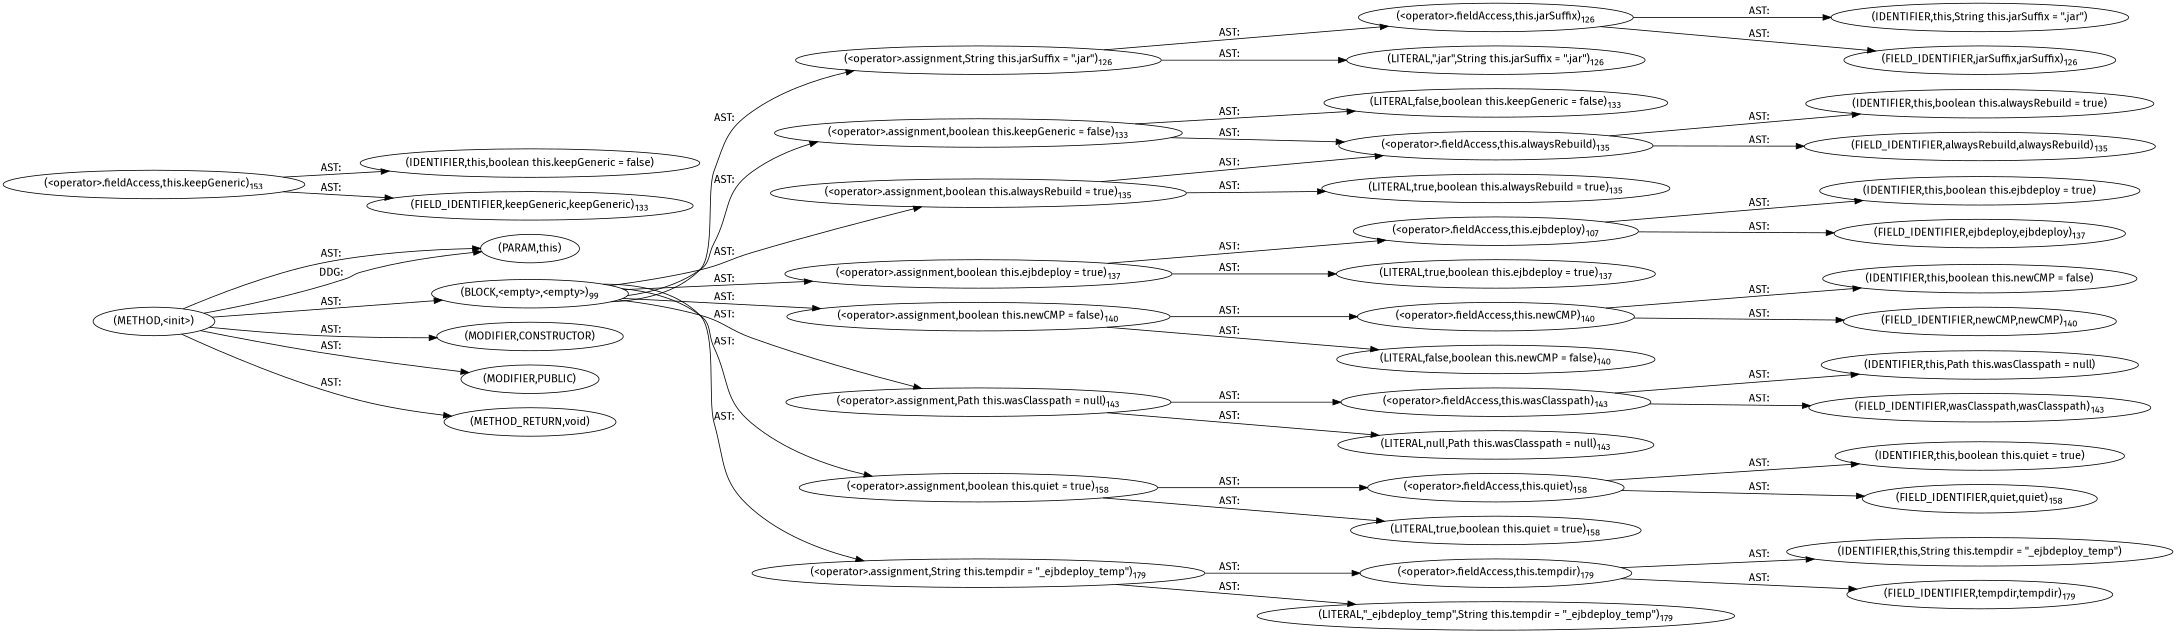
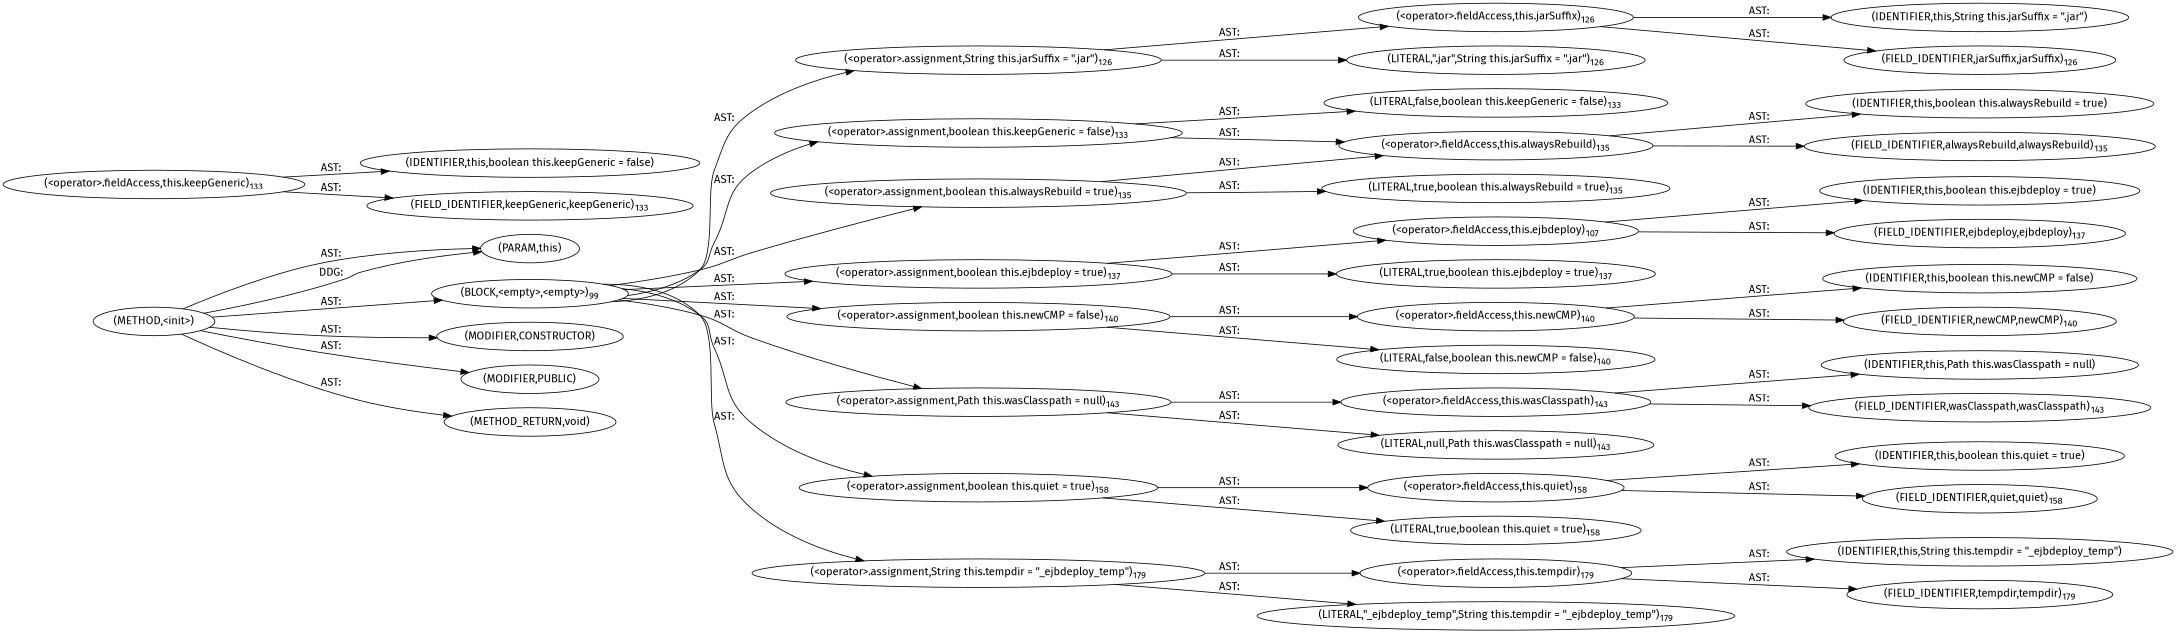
  digraph {
    fontname="Fira Sans"
    rankdir=LR
    node [fontname="Fira Sans"]
    edge [fontname="Fira Sans"]
    n1 [label=<(METHOD,&lt;init&gt;)>]
    n2 [label=<(PARAM,this)>]
    n3 [label=<(BLOCK,&lt;empty&gt;,&lt;empty&gt;)<SUB>99</SUB>>]
    n4 [label=<(MODIFIER,CONSTRUCTOR)>]
    n5 [label=<(MODIFIER,PUBLIC)>]
    n6 [label=<(METHOD_RETURN,void)>]
    n7 [label=<(&lt;operator&gt;.assignment,String this.jarSuffix = &quot;.jar&quot;)<SUB>126</SUB>>]
    n8 [label=<(&lt;operator&gt;.assignment,boolean this.keepGeneric = false)<SUB>133</SUB>>]
    n9 [label=<(&lt;operator&gt;.assignment,boolean this.alwaysRebuild = true)<SUB>135</SUB>>]
    n10 [label=<(&lt;operator&gt;.assignment,boolean this.ejbdeploy = true)<SUB>137</SUB>>]
    n11 [label=<(&lt;operator&gt;.assignment,boolean this.newCMP = false)<SUB>140</SUB>>]
    n12 [label=<(&lt;operator&gt;.assignment,Path this.wasClasspath = null)<SUB>143</SUB>>]
    n13 [label=<(&lt;operator&gt;.assignment,boolean this.quiet = true)<SUB>158</SUB>>]
    n14 [label=<(&lt;operator&gt;.assignment,String this.tempdir = &quot;_ejbdeploy_temp&quot;)<SUB>179</SUB>>]
    n15 [label=<(&lt;operator&gt;.fieldAccess,this.jarSuffix)<SUB>126</SUB>>]
    n16 [label=<(LITERAL,&quot;.jar&quot;,String this.jarSuffix = &quot;.jar&quot;)<SUB>126</SUB>>]
    n17 [label=<(LITERAL,false,boolean this.keepGeneric = false)<SUB>133</SUB>>]
    n18 [label=<(&lt;operator&gt;.fieldAccess,this.alwaysRebuild)<SUB>135</SUB>>]
    n19 [label=<(LITERAL,true,boolean this.alwaysRebuild = true)<SUB>135</SUB>>]
    n20 [label=<(&lt;operator&gt;.fieldAccess,this.ejbdeploy)<SUB>107</SUB>>]
    n21 [label=<(LITERAL,true,boolean this.ejbdeploy = true)<SUB>137</SUB>>]
    n22 [label=<(&lt;operator&gt;.fieldAccess,this.newCMP)<SUB>140</SUB>>]
    n23 [label=<(LITERAL,false,boolean this.newCMP = false)<SUB>140</SUB>>]
    n24 [label=<(&lt;operator&gt;.fieldAccess,this.wasClasspath)<SUB>143</SUB>>]
    n25 [label=<(LITERAL,null,Path this.wasClasspath = null)<SUB>143</SUB>>]
    n26 [label=<(&lt;operator&gt;.fieldAccess,this.quiet)<SUB>158</SUB>>]
    n27 [label=<(LITERAL,true,boolean this.quiet = true)<SUB>158</SUB>>]
    n28 [label=<(&lt;operator&gt;.fieldAccess,this.tempdir)<SUB>179</SUB>>]
    n29 [label=<(LITERAL,&quot;_ejbdeploy_temp&quot;,String this.tempdir = &quot;_ejbdeploy_temp&quot;)<SUB>179</SUB>>]
    n30 [label=<(IDENTIFIER,this,String this.jarSuffix = &quot;.jar&quot;)>]
    n31 [label=<(FIELD_IDENTIFIER,jarSuffix,jarSuffix)<SUB>126</SUB>>]
-   n32 [label=<(&lt;operator&gt;.fieldAccess,this.keepGeneric)<SUB>153</SUB>>]
+   n32 [label=<(&lt;operator&gt;.fieldAccess,this.keepGeneric)<SUB>133</SUB>>]
    n33 [label=<(IDENTIFIER,this,boolean this.keepGeneric = false)>]
    n34 [label=<(FIELD_IDENTIFIER,keepGeneric,keepGeneric)<SUB>133</SUB>>]
    n35 [label=<(IDENTIFIER,this,boolean this.alwaysRebuild = true)>]
    n36 [label=<(FIELD_IDENTIFIER,alwaysRebuild,alwaysRebuild)<SUB>135</SUB>>]
    n37 [label=<(IDENTIFIER,this,boolean this.ejbdeploy = true)>]
    n38 [label=<(FIELD_IDENTIFIER,ejbdeploy,ejbdeploy)<SUB>137</SUB>>]
    n39 [label=<(IDENTIFIER,this,boolean this.newCMP = false)>]
    n40 [label=<(FIELD_IDENTIFIER,newCMP,newCMP)<SUB>140</SUB>>]
    n41 [label=<(IDENTIFIER,this,Path this.wasClasspath = null)>]
    n42 [label=<(FIELD_IDENTIFIER,wasClasspath,wasClasspath)<SUB>143</SUB>>]
    n43 [label=<(IDENTIFIER,this,boolean this.quiet = true)>]
    n44 [label=<(FIELD_IDENTIFIER,quiet,quiet)<SUB>158</SUB>>]
    n45 [label=<(IDENTIFIER,this,String this.tempdir = &quot;_ejbdeploy_temp&quot;)>]
    n46 [label=<(FIELD_IDENTIFIER,tempdir,tempdir)<SUB>179</SUB>>]
    n1 -> n2 [label="AST: "]
    n1 -> n2 [label="DDG: "]
    n1 -> n3 [label="AST: "]
    n1 -> n4 [label="AST: "]
    n1 -> n5 [label="AST: "]
    n1 -> n6 [label="AST: "]
    n3 -> n7 [label="AST: "]
    n3 -> n8 [label="AST: "]
    n3 -> n9 [label="AST: "]
    n3 -> n10 [label="AST: "]
    n3 -> n11 [label="AST: "]
    n3 -> n12 [label="AST: "]
    n3 -> n13 [label="AST: "]
    n3 -> n14 [label="AST: "]
    n7 -> n15 [label="AST: "]
    n7 -> n16 [label="AST: "]
    n8 -> n17 [label="AST: "]
    n8 -> n18 [label="AST: "]
    n9 -> n18 [label="AST: "]
    n9 -> n19 [label="AST: "]
    n10 -> n20 [label="AST: "]
    n10 -> n21 [label="AST: "]
    n11 -> n22 [label="AST: "]
    n11 -> n23 [label="AST: "]
    n12 -> n24 [label="AST: "]
    n12 -> n25 [label="AST: "]
    n13 -> n26 [label="AST: "]
    n13 -> n27 [label="AST: "]
    n14 -> n28 [label="AST: "]
    n14 -> n29 [label="AST: "]
    n15 -> n30 [label="AST: "]
    n15 -> n31 [label="AST: "]
    n18 -> n35 [label="AST: "]
    n18 -> n36 [label="AST: "]
    n20 -> n37 [label="AST: "]
    n20 -> n38 [label="AST: "]
    n22 -> n39 [label="AST: "]
    n22 -> n40 [label="AST: "]
    n24 -> n41 [label="AST: "]
    n24 -> n42 [label="AST: "]
    n26 -> n43 [label="AST: "]
    n26 -> n44 [label="AST: "]
    n28 -> n45 [label="AST: "]
    n28 -> n46 [label="AST: "]
    n32 -> n33 [label="AST: "]
    n32 -> n34 [label="AST: "]
  }
